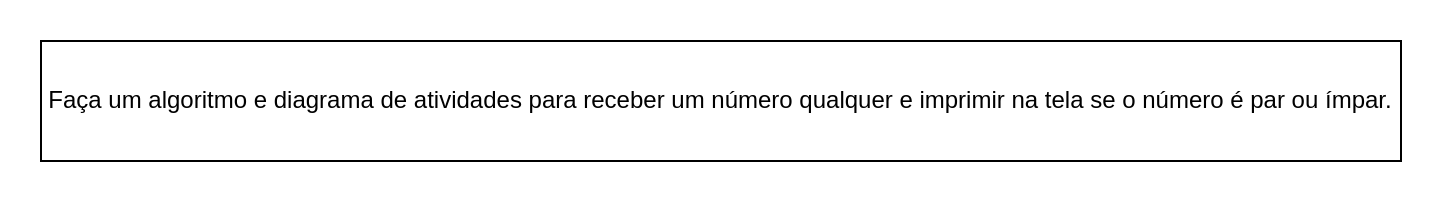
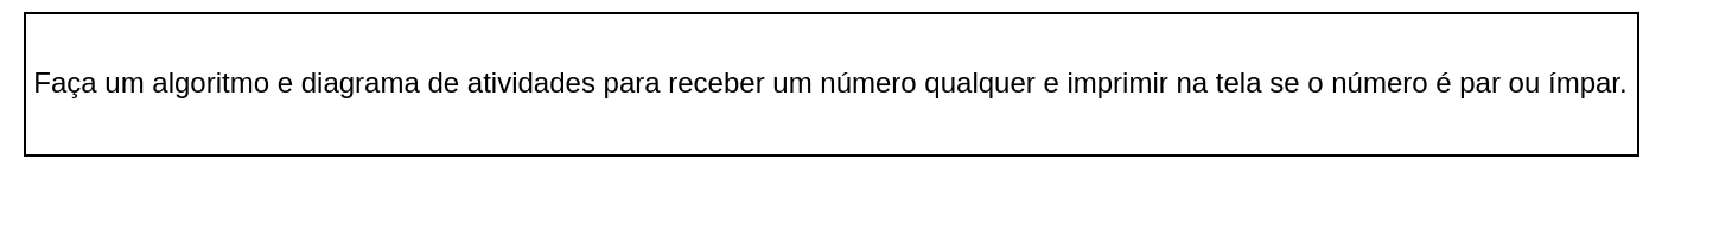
  <mxCell id="0" />
  <mxCell id="1" parent="0" />
- <mxCell id="2" value="Faça um algoritmo e diagrama de atividades para receber um número qualquer e imprimir na tela se o número é par ou ímpar." style="rounded=0;whiteSpace=wrap;html=1;" vertex="1" parent="1"><mxGeometry x="20" y="20" width="680" height="60" as="geometry" /></mxCell>
+ <mxCell id="2" value="Faça um algoritmo e diagrama de atividades para receber um número qualquer e imprimir na tela se o número é par ou ímpar." style="rounded=0;whiteSpace=wrap;html=1;" vertex="1" parent="1"><mxGeometry x="10" y="5" width="680" height="60" as="geometry" /></mxCell>
